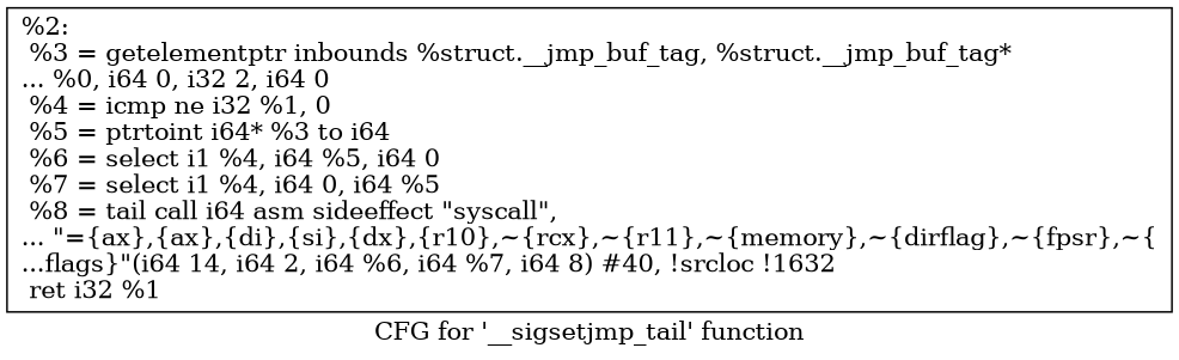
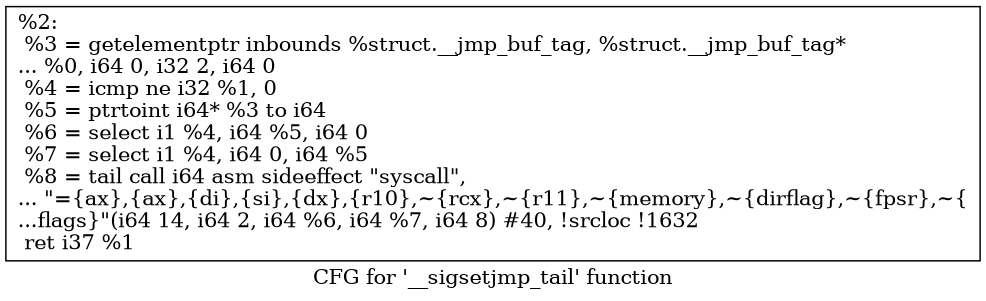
  digraph {
    label="CFG for '__sigsetjmp_tail' function"
-   n1 [label="{%2:\l  %3 = getelementptr inbounds %struct.__jmp_buf_tag, %struct.__jmp_buf_tag*\l... %0, i64 0, i32 2, i64 0\l  %4 = icmp ne i32 %1, 0\l  %5 = ptrtoint i64* %3 to i64\l  %6 = select i1 %4, i64 %5, i64 0\l  %7 = select i1 %4, i64 0, i64 %5\l  %8 = tail call i64 asm sideeffect \"syscall\",\l... \"=\{ax\},\{ax\},\{di\},\{si\},\{dx\},\{r10\},~\{rcx\},~\{r11\},~\{memory\},~\{dirflag\},~\{fpsr\},~\{\l...flags\}\"(i64 14, i64 2, i64 %6, i64 %7, i64 8) #40, !srcloc !1632\l  ret i32 %1\l}" shape=record]
+   n1 [label="{%2:\l  %3 = getelementptr inbounds %struct.__jmp_buf_tag, %struct.__jmp_buf_tag*\l... %0, i64 0, i32 2, i64 0\l  %4 = icmp ne i32 %1, 0\l  %5 = ptrtoint i64* %3 to i64\l  %6 = select i1 %4, i64 %5, i64 0\l  %7 = select i1 %4, i64 0, i64 %5\l  %8 = tail call i64 asm sideeffect \"syscall\",\l... \"=\{ax\},\{ax\},\{di\},\{si\},\{dx\},\{r10\},~\{rcx\},~\{r11\},~\{memory\},~\{dirflag\},~\{fpsr\},~\{\l...flags\}\"(i64 14, i64 2, i64 %6, i64 %7, i64 8) #40, !srcloc !1632\l  ret i37 %1\l}" shape=record]
  }
